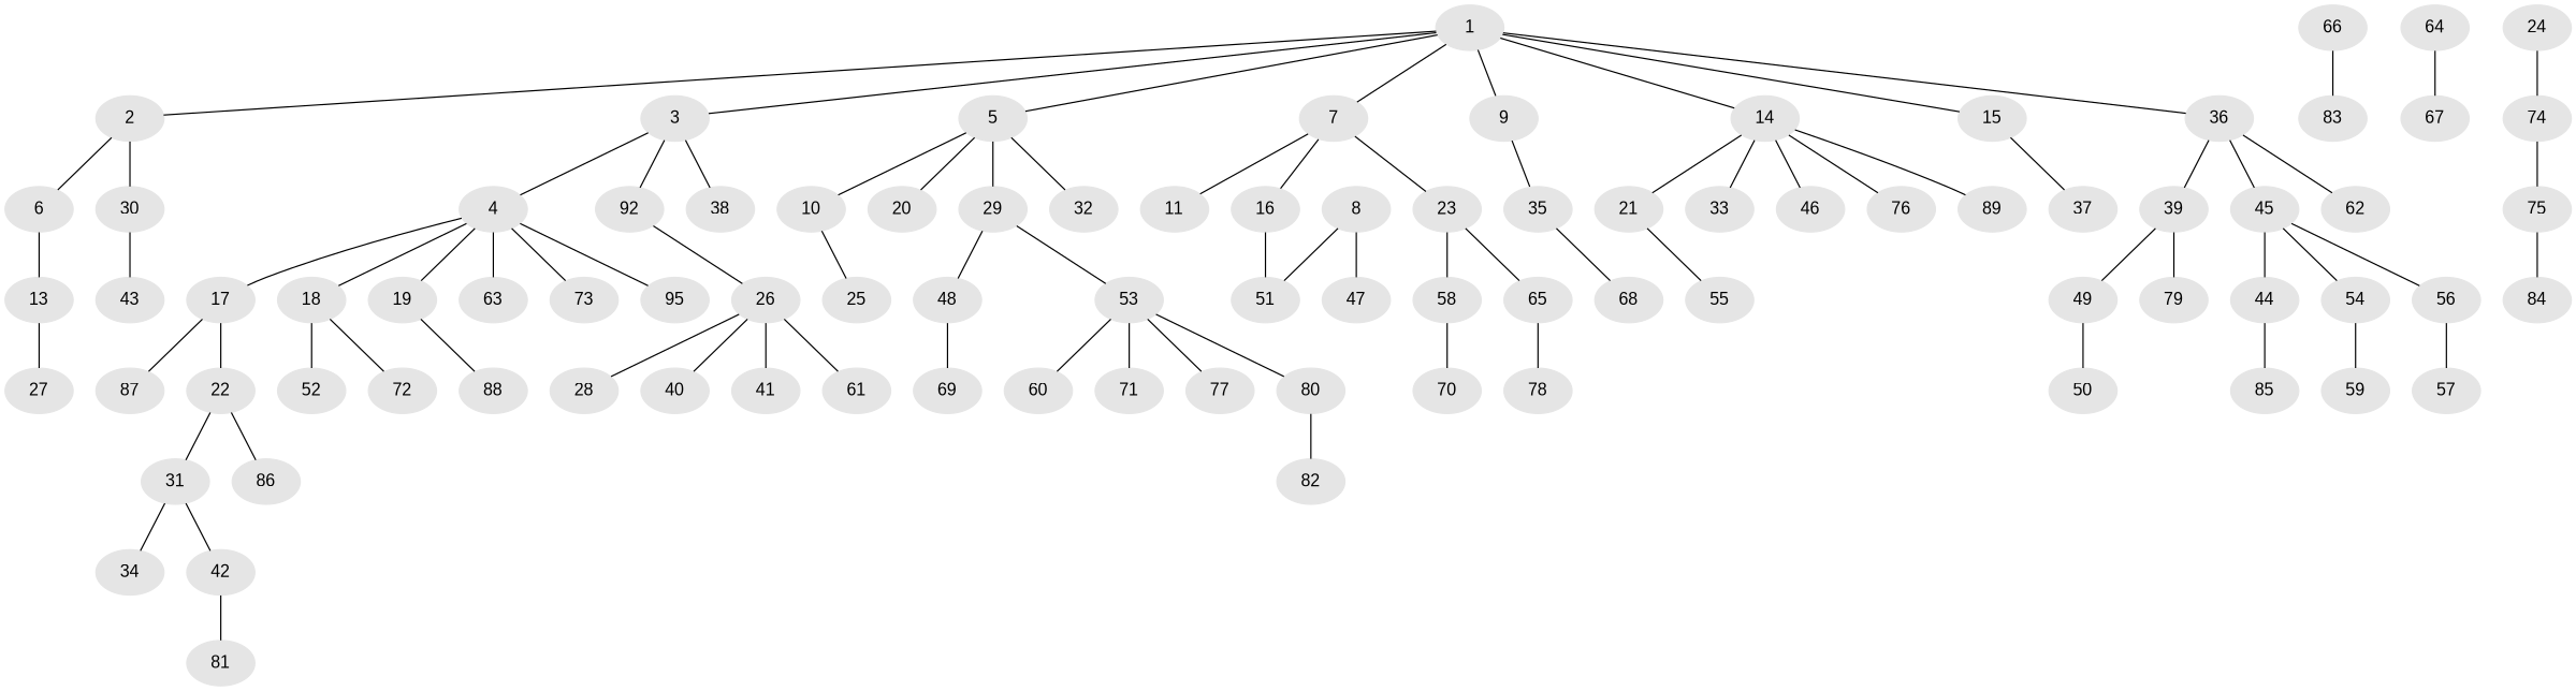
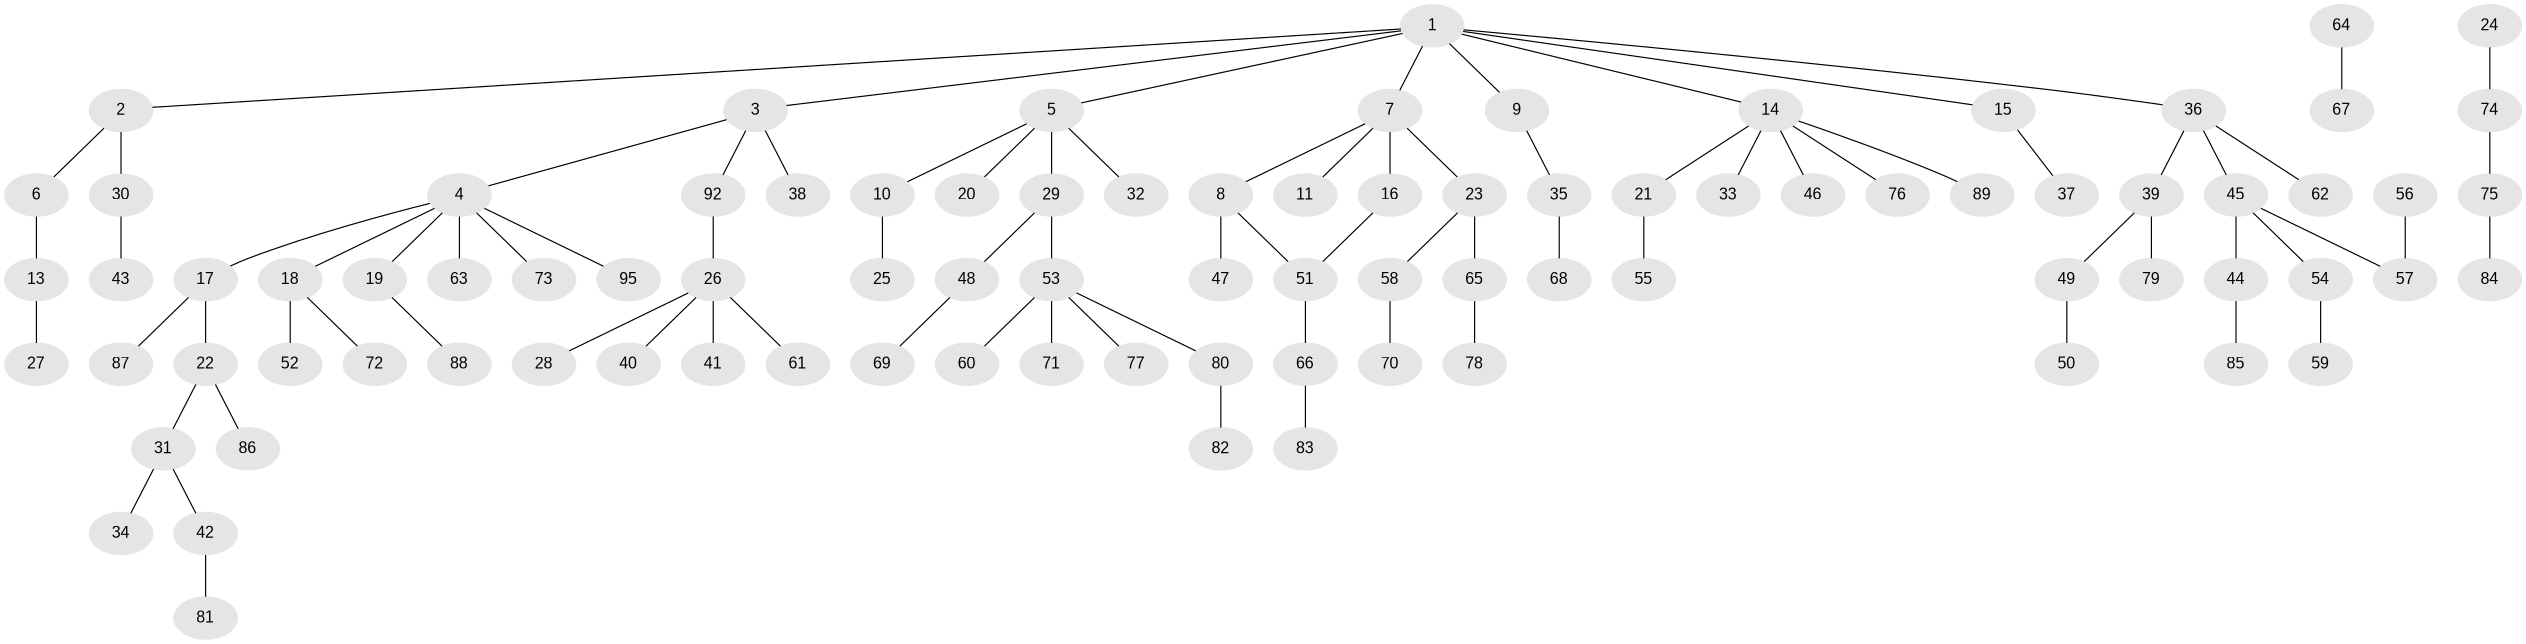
  graph {
    fontname="Liberation Sans"
    node [color=gray90 fontname="Liberation Sans" style=filled]
    edge [fontname="Liberation Sans"]
    1
    2
    3
    5
    7
    9
    14
    15
    36
    6
    30
    4
    n13 [label=92]
    38
    10
    20
    29
    32
    8
    11
    16
    23
    35
    21
    33
    46
    76
    89
    37
    39
    45
    62
    13
    43
    17
    18
    19
    63
    73
    n40 [label=95]
    26
    87
    22
    52
    72
    88
    25
    48
    53
    27
    47
    51
    58
    65
    66
    68
    28
    40
    41
    61
    55
    64
    67
    31
    86
    24
    74
    34
    42
    70
    78
    75
    69
    60
    71
    77
    80
    81
    49
    79
    44
    54
    56
    85
    50
    59
    57
    83
    82
    84
    1 -- 2
    1 -- 3
    1 -- 5
    1 -- 7
    1 -- 9
    1 -- 14
    1 -- 15
    1 -- 36
    2 -- 6
    2 -- 30
    3 -- 4
    3 -- n13
    3 -- 38
    5 -- 10
    5 -- 20
    5 -- 29
    5 -- 32
+   7 -- 8
    7 -- 11
    7 -- 16
    7 -- 23
    9 -- 35
    14 -- 21
    14 -- 33
    14 -- 46
    14 -- 76
    14 -- 89
    15 -- 37
    36 -- 39
    36 -- 45
    36 -- 62
    6 -- 13
    30 -- 43
    4 -- 17
    4 -- 18
    4 -- 19
    4 -- 63
    4 -- 73
    4 -- n40
    n13 -- 26
    10 -- 25
    29 -- 48
    29 -- 53
    8 -- 47
    8 -- 51
    16 -- 51
    23 -- 58
    23 -- 65
    35 -- 68
    21 -- 55
    39 -- 49
    39 -- 79
    45 -- 44
    45 -- 54
-   45 -- 56
+   45 -- 57
    13 -- 27
    17 -- 87
    17 -- 22
    18 -- 52
    18 -- 72
    19 -- 88
    26 -- 28
    26 -- 40
    26 -- 41
    26 -- 61
    22 -- 31
    22 -- 86
    48 -- 69
    53 -- 60
    53 -- 71
    53 -- 77
    53 -- 80
+   51 -- 66
    58 -- 70
    65 -- 78
    66 -- 83
    64 -- 67
    31 -- 34
    31 -- 42
    24 -- 74
    74 -- 75
    42 -- 81
    75 -- 84
    80 -- 82
    49 -- 50
    44 -- 85
    54 -- 59
    56 -- 57
  }
